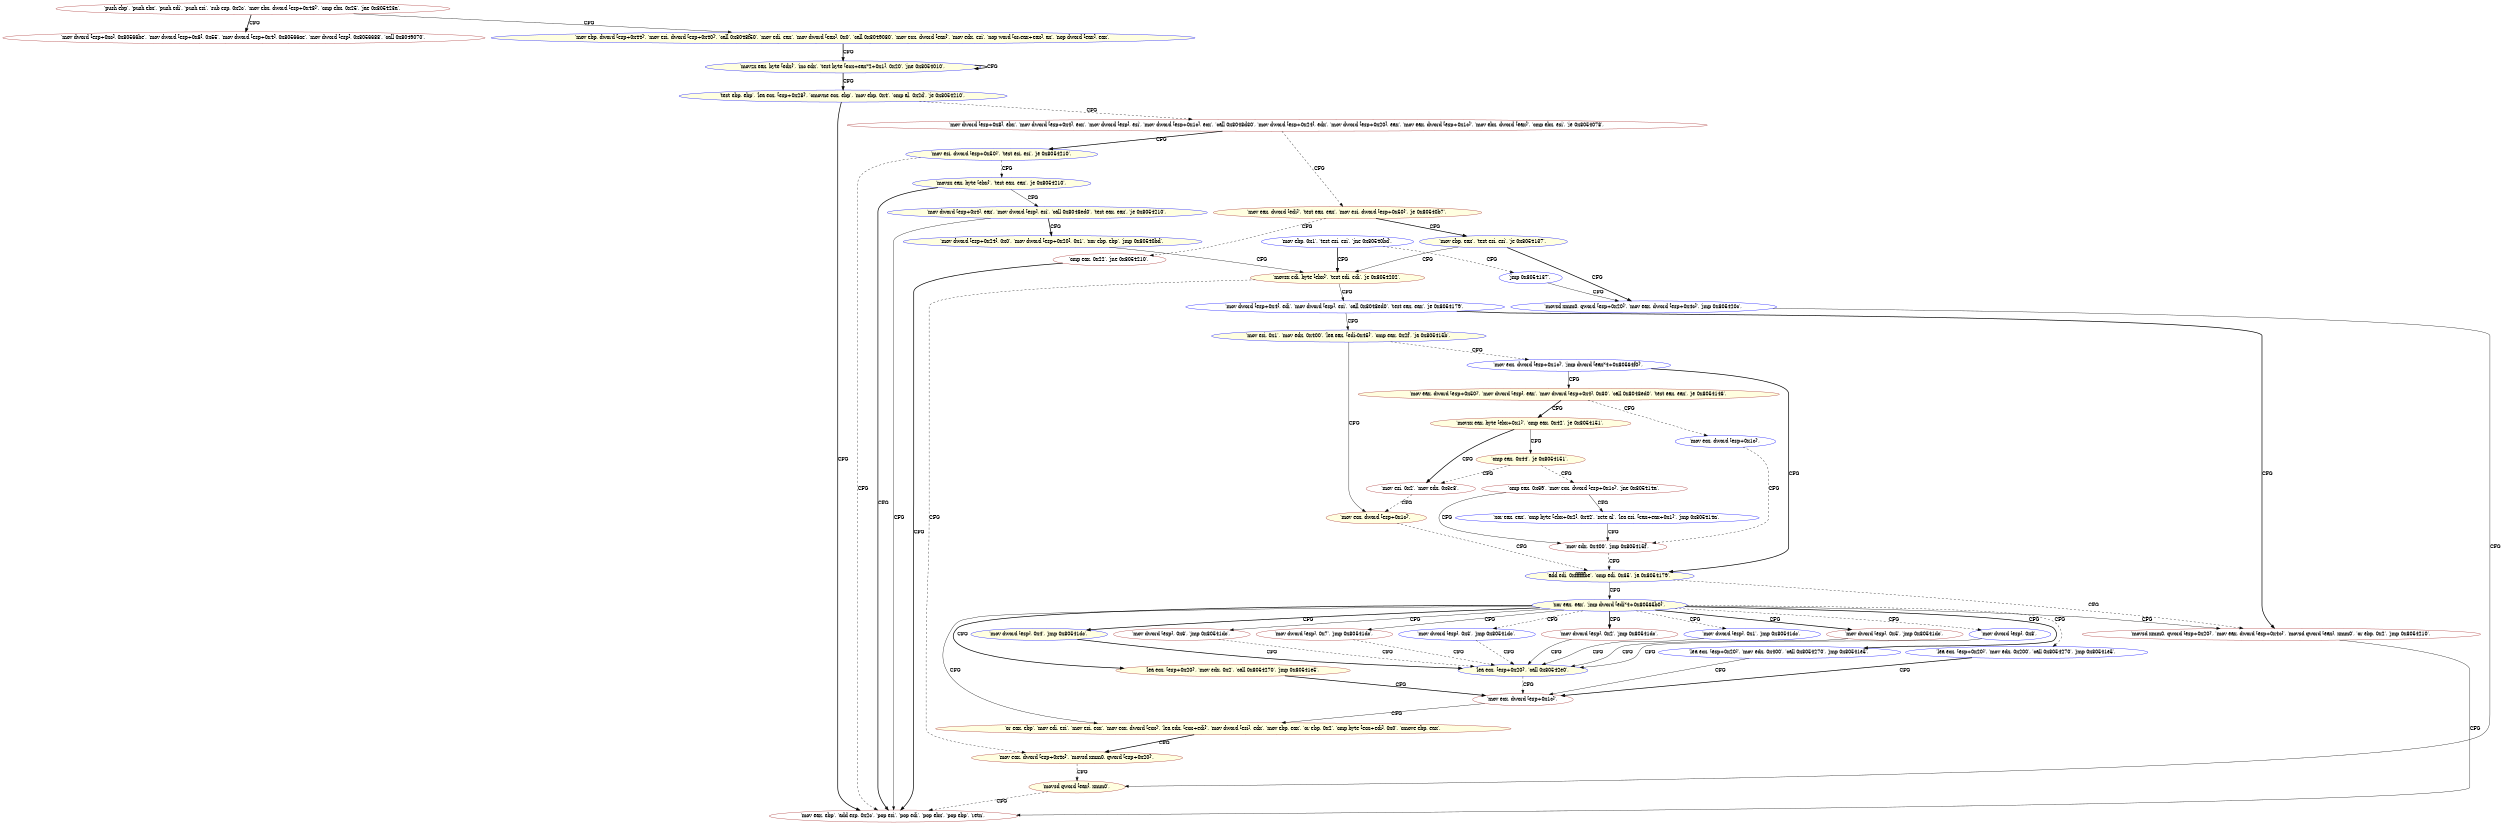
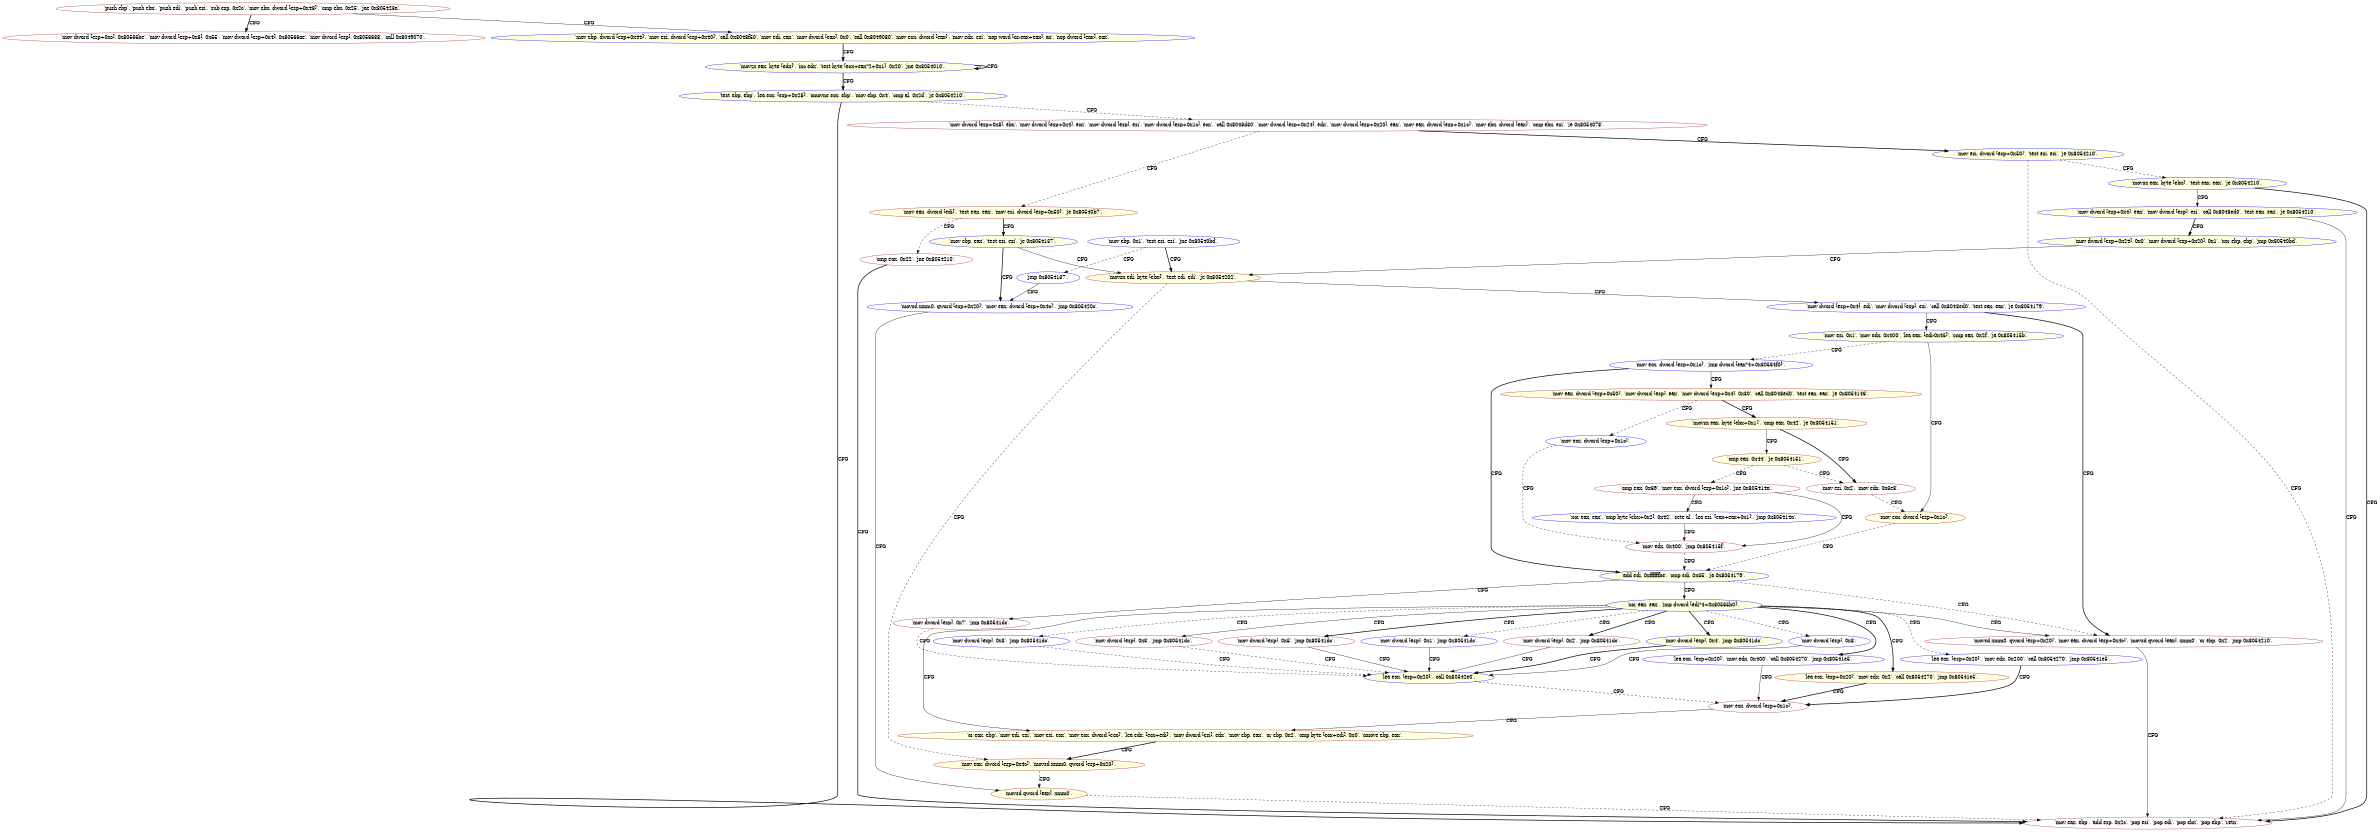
  digraph {
    node [color=blue fillcolor=white style=filled]
    edge [style=solid]
    n1 [color=brown label="'push ebp', 'push ebx', 'push edi', 'push esi', 'sub esp, 0x2c', 'mov ebx, dword [esp+0x48]', 'cmp ebx, 0x25', 'jae 0x805423a', "]
    n2 [color=brown label="'mov dword [esp+0xc], 0x80566be', 'mov dword [esp+0x8], 0x55', 'mov dword [esp+0x4], 0x80566ae', 'mov dword [esp], 0x8056688', 'call 0x8049070', "]
    n3 [fillcolor=lightyellow label="'mov ebp, dword [esp+0x44]', 'mov esi, dword [esp+0x40]', 'call 0x8048f50', 'mov edi, eax', 'mov dword [eax], 0x0', 'call 0x8049080', 'mov ecx, dword [eax]', 'mov edx, esi', 'nop word [cs:eax+eax], ax', 'nop dword [eax], eax', "]
    n4 [fillcolor=lightyellow label="'movzx eax, byte [edx]', 'inc edx', 'test byte [ecx+eax*2+0x1], 0x20', 'jne 0x8054010', "]
    n5 [fillcolor=lightyellow label="'test ebp, ebp', 'lea ecx, [esp+0x28]', 'cmovne ecx, ebp', 'mov ebp, 0x4', 'cmp al, 0x2d', 'je 0x8054210', "]
    n6 [color=brown label="'mov eax, ebp', 'add esp, 0x2c', 'pop esi', 'pop edi', 'pop ebx', 'pop ebp', 'retn', "]
    n7 [color=brown label="'mov dword [esp+0x8], ebx', 'mov dword [esp+0x4], ecx', 'mov dword [esp], esi', 'mov dword [esp+0x1c], ecx', 'call 0x8048d30', 'mov dword [esp+0x24], edx', 'mov dword [esp+0x20], eax', 'mov eax, dword [esp+0x1c]', 'mov ebx, dword [eax]', 'cmp ebx, esi', 'je 0x8054078', "]
    n8 [fillcolor=lightyellow label="'mov esi, dword [esp+0x50]', 'test esi, esi', 'je 0x8054210', "]
    n9 [color=brown fillcolor=lightyellow label="'mov eax, dword [edi]', 'test eax, eax', 'mov esi, dword [esp+0x50]', 'je 0x80540b7', "]
    n10 [fillcolor=lightyellow label="'movsx eax, byte [ebx]', 'test eax, eax', 'je 0x8054210', "]
    n11 [fillcolor=lightyellow label="'mov ebp, eax', 'test esi, esi', 'je 0x8054137', "]
    n12 [color=brown label="'cmp eax, 0x22', 'jne 0x8054210', "]
    n13 [fillcolor=lightyellow label="'mov dword [esp+0x4], eax', 'mov dword [esp], esi', 'call 0x8048ed0', 'test eax, eax', 'je 0x8054210', "]
    n14 [label="'movsd xmm0, qword [esp+0x20]', 'mov eax, dword [esp+0x4c]', 'jmp 0x805420c', "]
    n15 [color=brown fillcolor=lightyellow label="'movsx edi, byte [ebx]', 'test edi, edi', 'je 0x8054202', "]
    n16 [fillcolor=lightyellow label="'mov dword [esp+0x24], 0x0', 'mov dword [esp+0x20], 0x1', 'xor ebp, ebp', 'jmp 0x80540bd', "]
    n17 [color=brown fillcolor=lightyellow label="'movsd qword [eax], xmm0', "]
    n18 [color=brown fillcolor=lightyellow label="'mov eax, dword [esp+0x4c]', 'movsd xmm0, qword [esp+0x20]', "]
    n19 [label="'mov dword [esp+0x4], edi', 'mov dword [esp], esi', 'call 0x8048ed0', 'test eax, eax', 'je 0x8054179', "]
    n20 [label="'mov ebp, 0x1', 'test esi, esi', 'jne 0x80540bd', "]
    n21 [label="'jmp 0x8054137', "]
    n22 [color=brown label="'movsd xmm0, qword [esp+0x20]', 'mov eax, dword [esp+0x4c]', 'movsd qword [eax], xmm0', 'or ebp, 0x2', 'jmp 0x8054210', "]
    n23 [fillcolor=lightyellow label="'mov esi, 0x1', 'mov edx, 0x400', 'lea eax, [edi-0x45]', 'cmp eax, 0x2f', 'ja 0x805415b', "]
    n24 [color=brown fillcolor=lightyellow label="'mov ecx, dword [esp+0x1c]', "]
    n25 [label="'mov ecx, dword [esp+0x1c]', 'jmp dword [eax*4+0x80564f0]', "]
    n26 [fillcolor=lightyellow label="'add edi, 0xffffffbe', 'cmp edi, 0x35', 'ja 0x8054179', "]
    n27 [color=brown fillcolor=lightyellow label="'mov eax, dword [esp+0x50]', 'mov dword [esp], eax', 'mov dword [esp+0x4], 0x30', 'call 0x8048ed0', 'test eax, eax', 'je 0x8054146', "]
    n28 [fillcolor=lightyellow label="'xor eax, eax', 'jmp dword [edi*4+0x80565b0]', "]
    n29 [label="'mov ecx, dword [esp+0x1c]', "]
    n30 [color=brown fillcolor=lightyellow label="'movsx eax, byte [ebx+0x1]', 'cmp eax, 0x42', 'je 0x8054151', "]
    n31 [label="'mov dword [esp], 0x3', 'jmp 0x80541dc', "]
    n32 [label="'mov dword [esp], 0x1', 'jmp 0x80541dc', "]
    n33 [color=brown label="'mov dword [esp], 0x2', 'jmp 0x80541dc', "]
    n34 [fillcolor=lightyellow label="'mov dword [esp], 0x4', 'jmp 0x80541dc', "]
    n35 [color=brown label="'mov dword [esp], 0x7', 'jmp 0x80541dc', "]
    n36 [label="'lea ecx, [esp+0x20]', 'mov edx, 0x400', 'call 0x8054270', 'jmp 0x80541e5', "]
    n37 [color=brown label="'mov dword [esp], 0x6', 'jmp 0x80541dc', "]
    n38 [color=brown label="'mov dword [esp], 0x5', 'jmp 0x80541dc', "]
    n39 [label="'mov dword [esp], 0x8', "]
    n40 [color=brown fillcolor=lightyellow label="'or eax, ebp', 'mov edi, esi', 'mov esi, ecx', 'mov ecx, dword [ecx]', 'lea edx, [ecx+edi]', 'mov dword [esi], edx', 'mov ebp, eax', 'or ebp, 0x2', 'cmp byte [ecx+edi], 0x0', 'cmove ebp, eax', "]
    n41 [label="'lea ecx, [esp+0x20]', 'mov edx, 0x200', 'call 0x8054270', 'jmp 0x80541e5', "]
    n42 [color=brown fillcolor=lightyellow label="'lea ecx, [esp+0x20]', 'mov edx, 0x2', 'call 0x8054270', 'jmp 0x80541e5', "]
    n43 [color=brown label="'mov edx, 0x400', 'jmp 0x805415f', "]
    n44 [color=brown label="'mov esi, 0x2', 'mov edx, 0x3e8', "]
    n45 [color=brown fillcolor=lightyellow label="'cmp eax, 0x44', 'je 0x8054151', "]
    n46 [fillcolor=lightyellow label="'lea ecx, [esp+0x20]', 'call 0x80542e0', "]
    n47 [color=brown label="'mov ecx, dword [esp+0x1c]', "]
    n48 [color=brown label="'cmp eax, 0x69', 'mov ecx, dword [esp+0x1c]', 'jne 0x805414a', "]
    n49 [label="'xor eax, eax', 'cmp byte [ebx+0x2], 0x42', 'sete al', 'lea esi, [eax+eax+0x1]', 'jmp 0x805414a', "]
    n1 -> n2 [label=CFG style=bold]
    n1 -> n3 [label=CFG]
    n3 -> n4 [label=CFG style=bold]
    n4 -> n4 [label=CFG style=bold]
    n4 -> n5 [label=CFG style=bold]
    n5 -> n6 [label=CFG style=bold]
    n5 -> n7 [label=CFG style=dashed]
    n7 -> n8 [label=CFG style=bold]
    n7 -> n9 [label=CFG style=dashed]
    n8 -> n6 [label=CFG style=dashed]
    n8 -> n10 [label=CFG style=dashed]
    n9 -> n11 [label=CFG style=bold]
    n9 -> n12 [label=CFG style=dashed]
    n10 -> n6 [label=CFG style=bold]
    n10 -> n13 [label=CFG]
    n11 -> n14 [label=CFG style=bold]
    n11 -> n15 [label=CFG]
    n12 -> n6 [label=CFG style=bold]
    n13 -> n6 [label=CFG]
    n13 -> n16 [label=CFG style=bold]
    n14 -> n17 [label=CFG]
    n15 -> n18 [label=CFG style=dashed]
    n15 -> n19 [label=CFG]
    n16 -> n15 [label=CFG]
    n17 -> n6 [label=CFG style=dashed]
    n18 -> n17 [label=CFG style=dashed]
    n19 -> n22 [label=CFG style=bold]
    n19 -> n23 [label=CFG]
    n20 -> n15 [label=CFG style=bold]
    n20 -> n21 [label=CFG style=dashed]
    n21 -> n14 [label=CFG]
    n22 -> n6 [label=CFG]
    n23 -> n24 [label=CFG]
    n23 -> n25 [label=CFG style=dashed]
    n24 -> n26 [label=CFG style=dashed]
    n25 -> n26 [label=CFG style=bold]
    n25 -> n27 [label=CFG]
    n26 -> n22 [label=CFG style=dashed]
    n26 -> n28 [label=CFG]
    n27 -> n29 [label=CFG style=dashed]
    n27 -> n30 [label=CFG style=bold]
    n28 -> n22 [label=CFG]
    n28 -> n31 [label=CFG style=dashed]
    n28 -> n32 [label=CFG style=dashed]
    n28 -> n33 [label=CFG style=bold]
    n28 -> n34 [label=CFG style=bold]
-   n28 -> n35 [label=CFG]
+   n26 -> n35 [label=CFG]
    n28 -> n36 [label=CFG style=bold]
    n28 -> n37 [label=CFG]
    n28 -> n38 [label=CFG style=bold]
    n28 -> n39 [label=CFG style=dashed]
    n28 -> n40 [label=CFG]
    n28 -> n41 [label=CFG style=dashed]
    n28 -> n42 [label=CFG style=bold]
    n29 -> n43 [label=CFG style=dashed]
    n30 -> n44 [label=CFG style=bold]
    n30 -> n45 [label=CFG]
    n31 -> n46 [label=CFG style=dashed]
    n32 -> n46 [label=CFG]
    n33 -> n46 [label=CFG]
    n34 -> n46 [label=CFG style=bold]
    n35 -> n46 [label=CFG style=dashed]
    n36 -> n47 [label=CFG]
    n37 -> n46 [label=CFG style=dashed]
    n38 -> n46 [label=CFG]
    n39 -> n46 [label=CFG]
    n40 -> n18 [label=CFG style=bold]
    n41 -> n47 [label=CFG style=bold]
    n42 -> n47 [label=CFG style=bold]
    n43 -> n26 [label=CFG style=dashed]
    n44 -> n24 [label=CFG style=dashed]
    n45 -> n44 [label=CFG style=dashed]
    n45 -> n48 [label=CFG style=dashed]
    n46 -> n47 [label=CFG style=dashed]
    n47 -> n40 [label=CFG]
    n48 -> n43 [label=CFG]
    n48 -> n49 [label=CFG]
    n49 -> n43 [label=CFG]
  }
